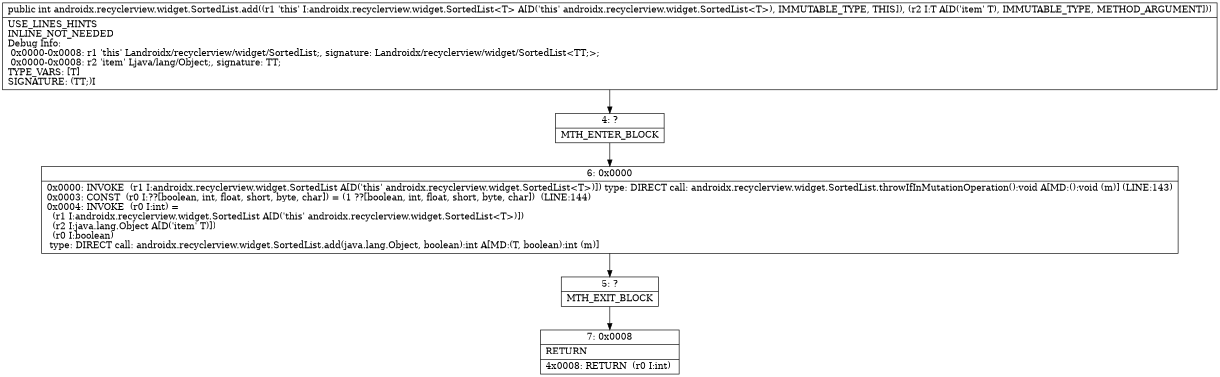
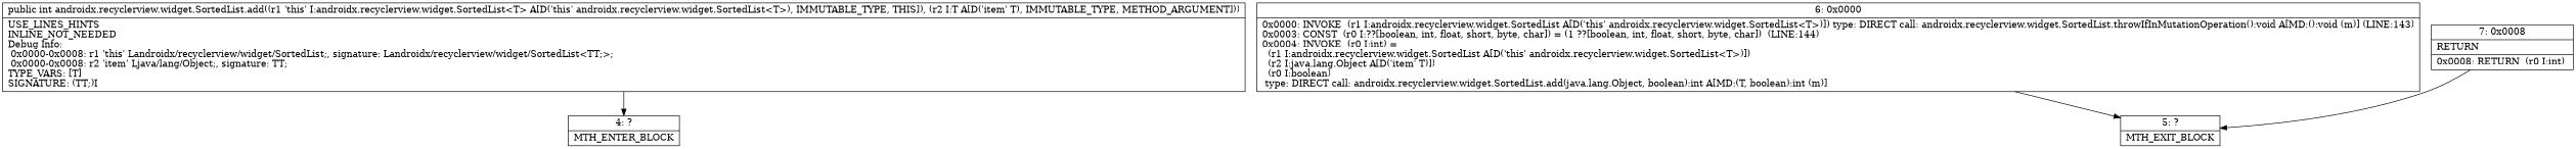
  digraph {
    node [shape=record]
    n1 [label="{4\:\ ?|MTH_ENTER_BLOCK\l}"]
    n2 [label="{6\:\ 0x0000|0x0000: INVOKE  (r1 I:androidx.recyclerview.widget.SortedList A[D('this' androidx.recyclerview.widget.SortedList\<T\>)]) type: DIRECT call: androidx.recyclerview.widget.SortedList.throwIfInMutationOperation():void A[MD:():void (m)] (LINE:143)\l0x0003: CONST  (r0 I:??[boolean, int, float, short, byte, char]) = (1 ??[boolean, int, float, short, byte, char])  (LINE:144)\l0x0004: INVOKE  (r0 I:int) = \l  (r1 I:androidx.recyclerview.widget.SortedList A[D('this' androidx.recyclerview.widget.SortedList\<T\>)])\l  (r2 I:java.lang.Object A[D('item' T)])\l  (r0 I:boolean)\l type: DIRECT call: androidx.recyclerview.widget.SortedList.add(java.lang.Object, boolean):int A[MD:(T, boolean):int (m)]\l}"]
    n3 [label="{5\:\ ?|MTH_EXIT_BLOCK\l}"]
-   n4 [label="{7\:\ 0x0008|RETURN\l|4x0008: RETURN  (r0 I:int) \l}"]
+   n4 [label="{7\:\ 0x0008|RETURN\l|0x0008: RETURN  (r0 I:int) \l}"]
    n5 [label="{public int androidx.recyclerview.widget.SortedList.add((r1 'this' I:androidx.recyclerview.widget.SortedList\<T\> A[D('this' androidx.recyclerview.widget.SortedList\<T\>), IMMUTABLE_TYPE, THIS]), (r2 I:T A[D('item' T), IMMUTABLE_TYPE, METHOD_ARGUMENT]))  | USE_LINES_HINTS\lINLINE_NOT_NEEDED\lDebug Info:\l  0x0000\-0x0008: r1 'this' Landroidx\/recyclerview\/widget\/SortedList;, signature: Landroidx\/recyclerview\/widget\/SortedList\<TT;\>;\l  0x0000\-0x0008: r2 'item' Ljava\/lang\/Object;, signature: TT;\lTYPE_VARS: [T]\lSIGNATURE: (TT;)I\l}"]
-   n1 -> n2
    n2 -> n3
-   n3 -> n4
+   n4 -> n3
    n5 -> n1
  }
